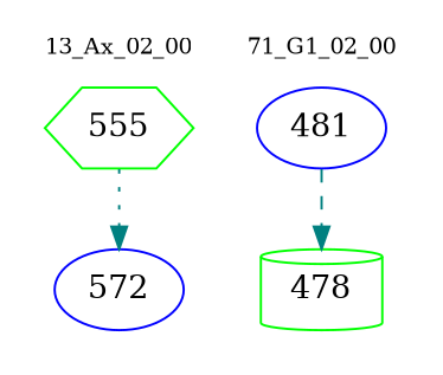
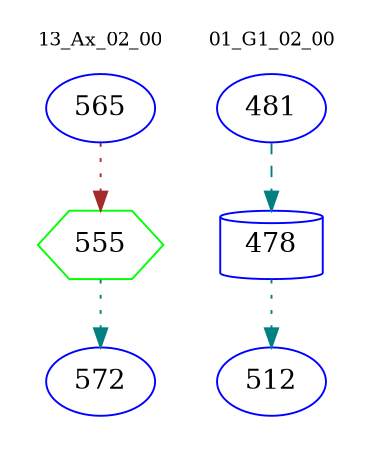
  digraph {
    node [color=blue shape=ellipse]
    edge [color=teal style=dotted]
+   n1 [label=565]
    n2 [color=green label=555 shape=hexagon]
    n3 [label=572]
    n4 [label=481]
-   n5 [color=green label=478 shape=cylinder]
+   n5 [label=478 shape=cylinder]
+   n6 [label=512]
    subgraph cluster_1 {
      color=white
      fontsize=10
      label="13_Ax_02_00"
+     n1
      n2
      n3
    }
    subgraph cluster_2 {
      color=white
      fontsize=10
-     label="71_G1_02_00"
+     label="01_G1_02_00"
      n4
      n5
+     n6
    }
+   n1 -> n2 [color=brown]
    n2 -> n3
    n4 -> n5 [style=dashed]
+   n5 -> n6
  }
